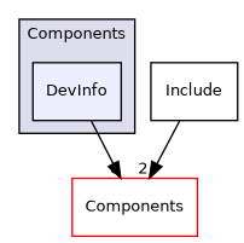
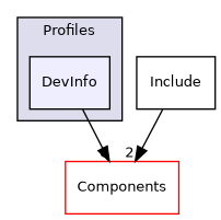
  digraph {
    compound=true
    node [fontname=Helvetica fontsize=10 shape=box style=filled]
    edge [labeldistance=1.5 labelfontname=Helvetica labelfontsize=10]
    n1 [fillcolor="#eeeeff" label=DevInfo pencolor=black]
    n2 [color=red fillcolor=white label=Components]
    n3 [label=Include style=""]
    subgraph cluster_1 {
      bgcolor="#ddddee"
      fontname=Helvetica
      fontsize=10
-     label=Components
+     label=Profiles
      pencolor=black
      n1
    }
    n1 -> n2 [headlabel=6]
    n3 -> n2 [headlabel=2]
  }
